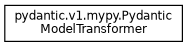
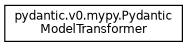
  digraph {
    rankdir=TB
-   n1 [color=black fillcolor=white fontname=Helvetica fontsize=10 height=0.2 label="pydantic.v1.mypy.Pydantic\lModelTransformer" shape=record style=filled width=0.4]
+   n1 [color=black fillcolor=white fontname=Helvetica fontsize=10 height=0.2 label="pydantic.v0.mypy.Pydantic\lModelTransformer" shape=record style=filled width=0.4]
  }
